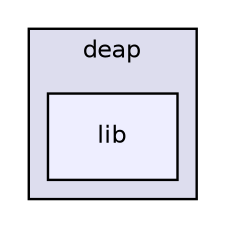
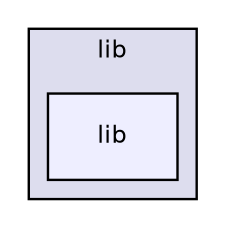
  digraph {
    compound=true
    n1 [fillcolor="#eeeeff" fontname=Helvetica fontsize=10 label=lib pencolor=black shape=box style=filled]
    subgraph cluster_1 {
      bgcolor="#ddddee"
      fontname=Helvetica
      fontsize=10
-     label=deap
+     label=lib
      pencolor=black
      n1
    }
  }
